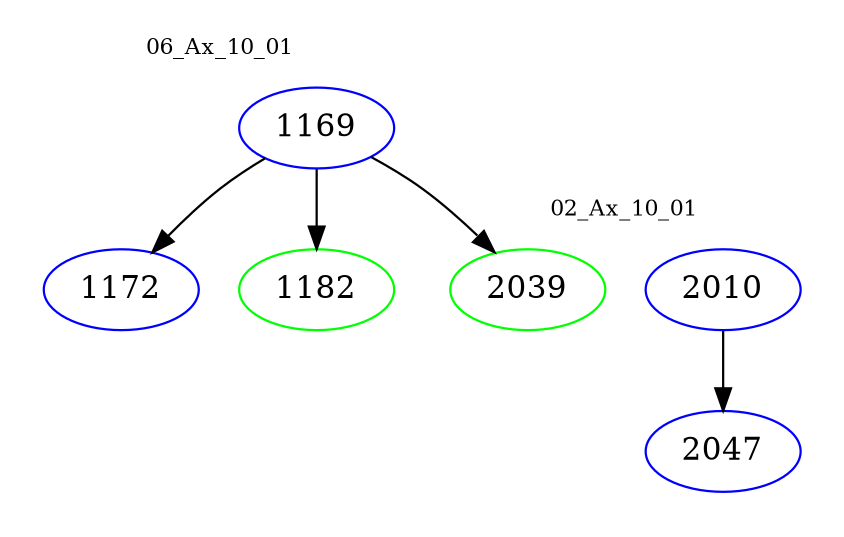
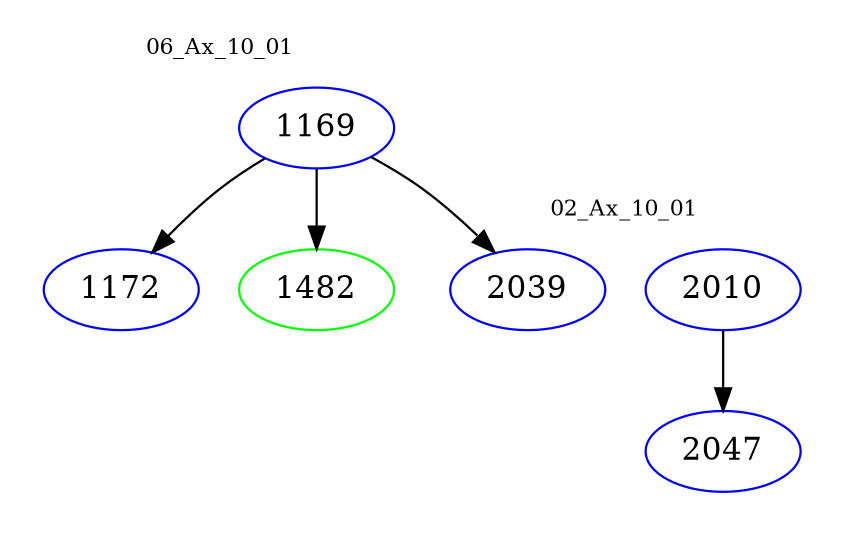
  digraph {
    node [color=blue]
    edge [color=black]
    n1 [label=1169]
    n2 [label=1172]
-   n3 [color=green label=1182]
+   n3 [color=green label=1482]
    n4 [label=2010]
-   n5 [color=green label=2039]
+   n5 [label=2039]
    n6 [label=2047]
    subgraph cluster_1 {
      color=white
      fontsize=10
      label="06_Ax_10_01"
      n1
      n2
      n3
    }
    subgraph cluster_2 {
      color=white
      fontsize=10
      label="02_Ax_10_01"
      n4
      n5
      n6
    }
    n1 -> n2
    n1 -> n3
    n1 -> n5
    n4 -> n6
  }
